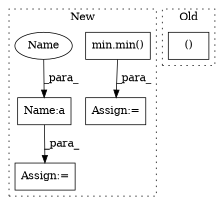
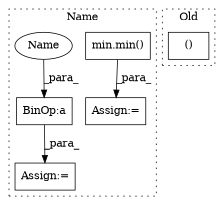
  digraph {
    node [a=68 l=3 shape=box]
    n1 [a=75 l="4,1" label="min.min()" s="15570,15614"]
    n2 [label="Assign:=" s=15567]
    n3 [label="Assign:=" s=15528]
-   n4 [a=82 label="Name:a" s=15539]
+   n4 [a=82 label="BinOp:a" s=15539]
    n5 [a=87 l=8 label=Name s=15531 shape=ellipse]
    n6 [a=54 l=20 label="()" s=8577]
    subgraph cluster_1 {
-     label=New
+     label=Name
      style=dotted
      n1
      n2
      n3
      n4
      n5
    }
    subgraph cluster_2 {
      label=Old
      style=dotted
      n6
    }
    n1 -> n2 [label=_para_]
    n4 -> n3 [label=_para_]
    n5 -> n4 [label=_para_]
  }
